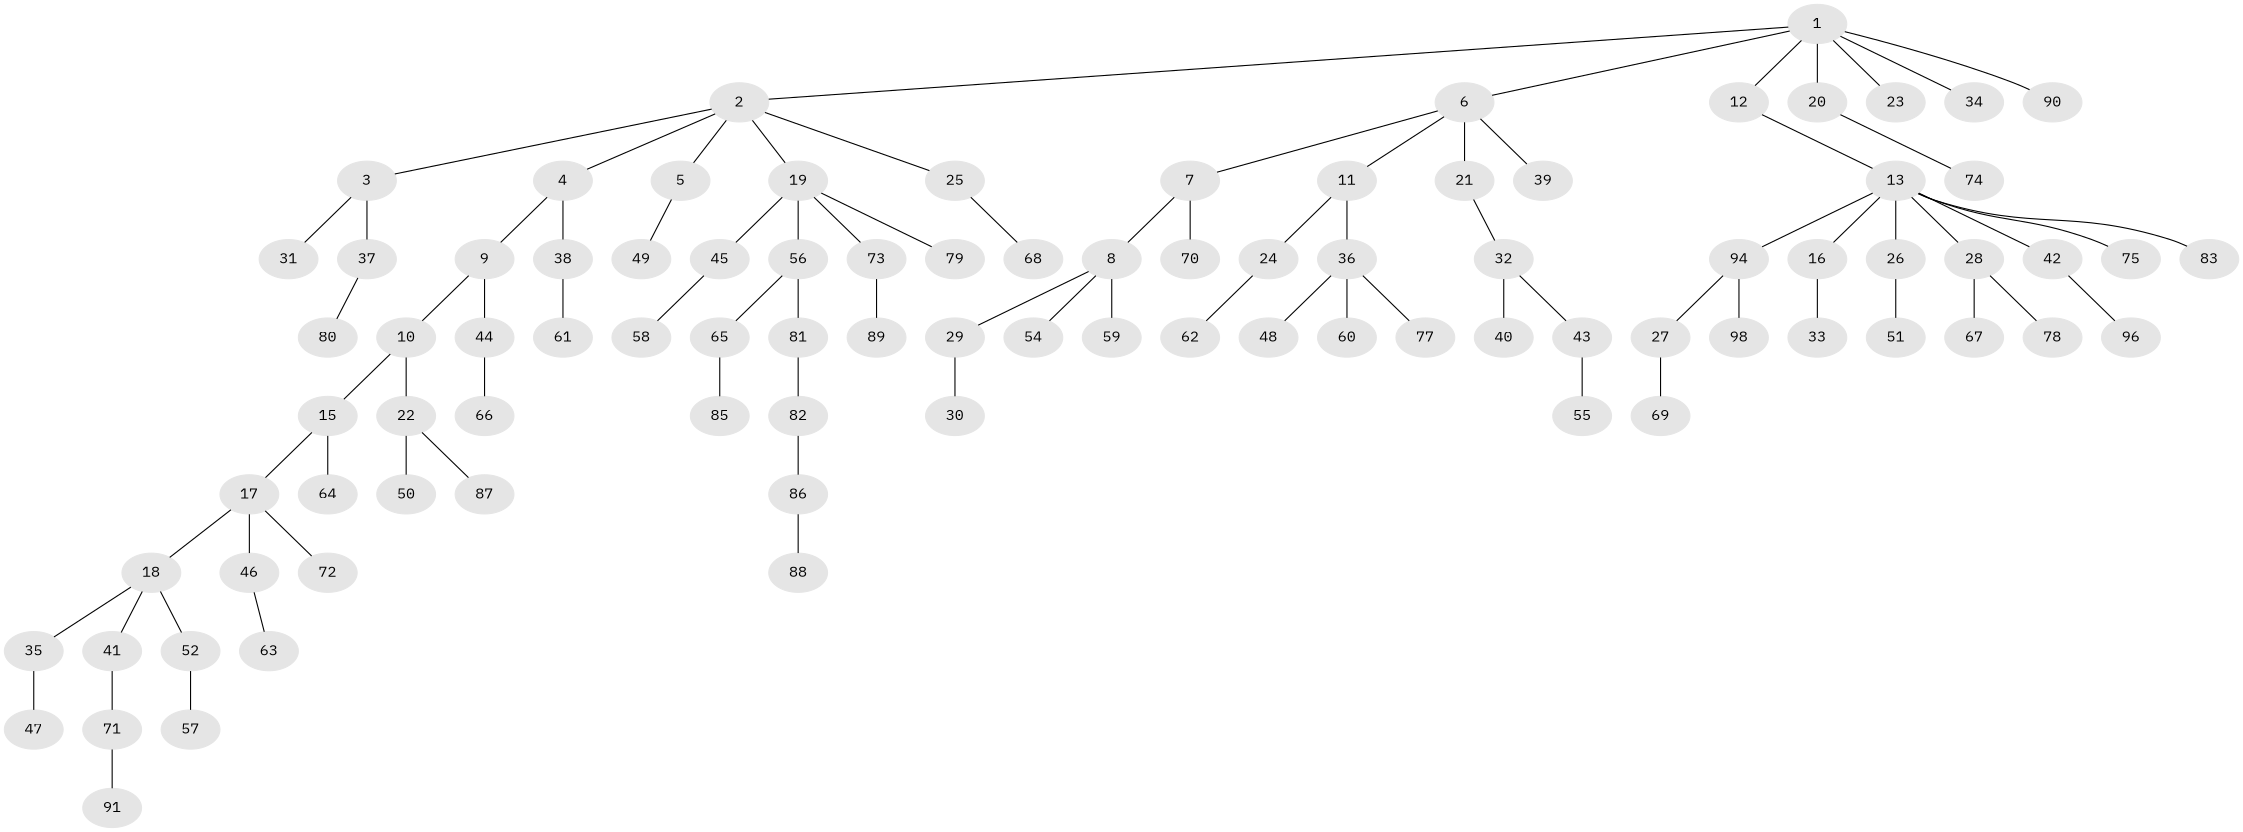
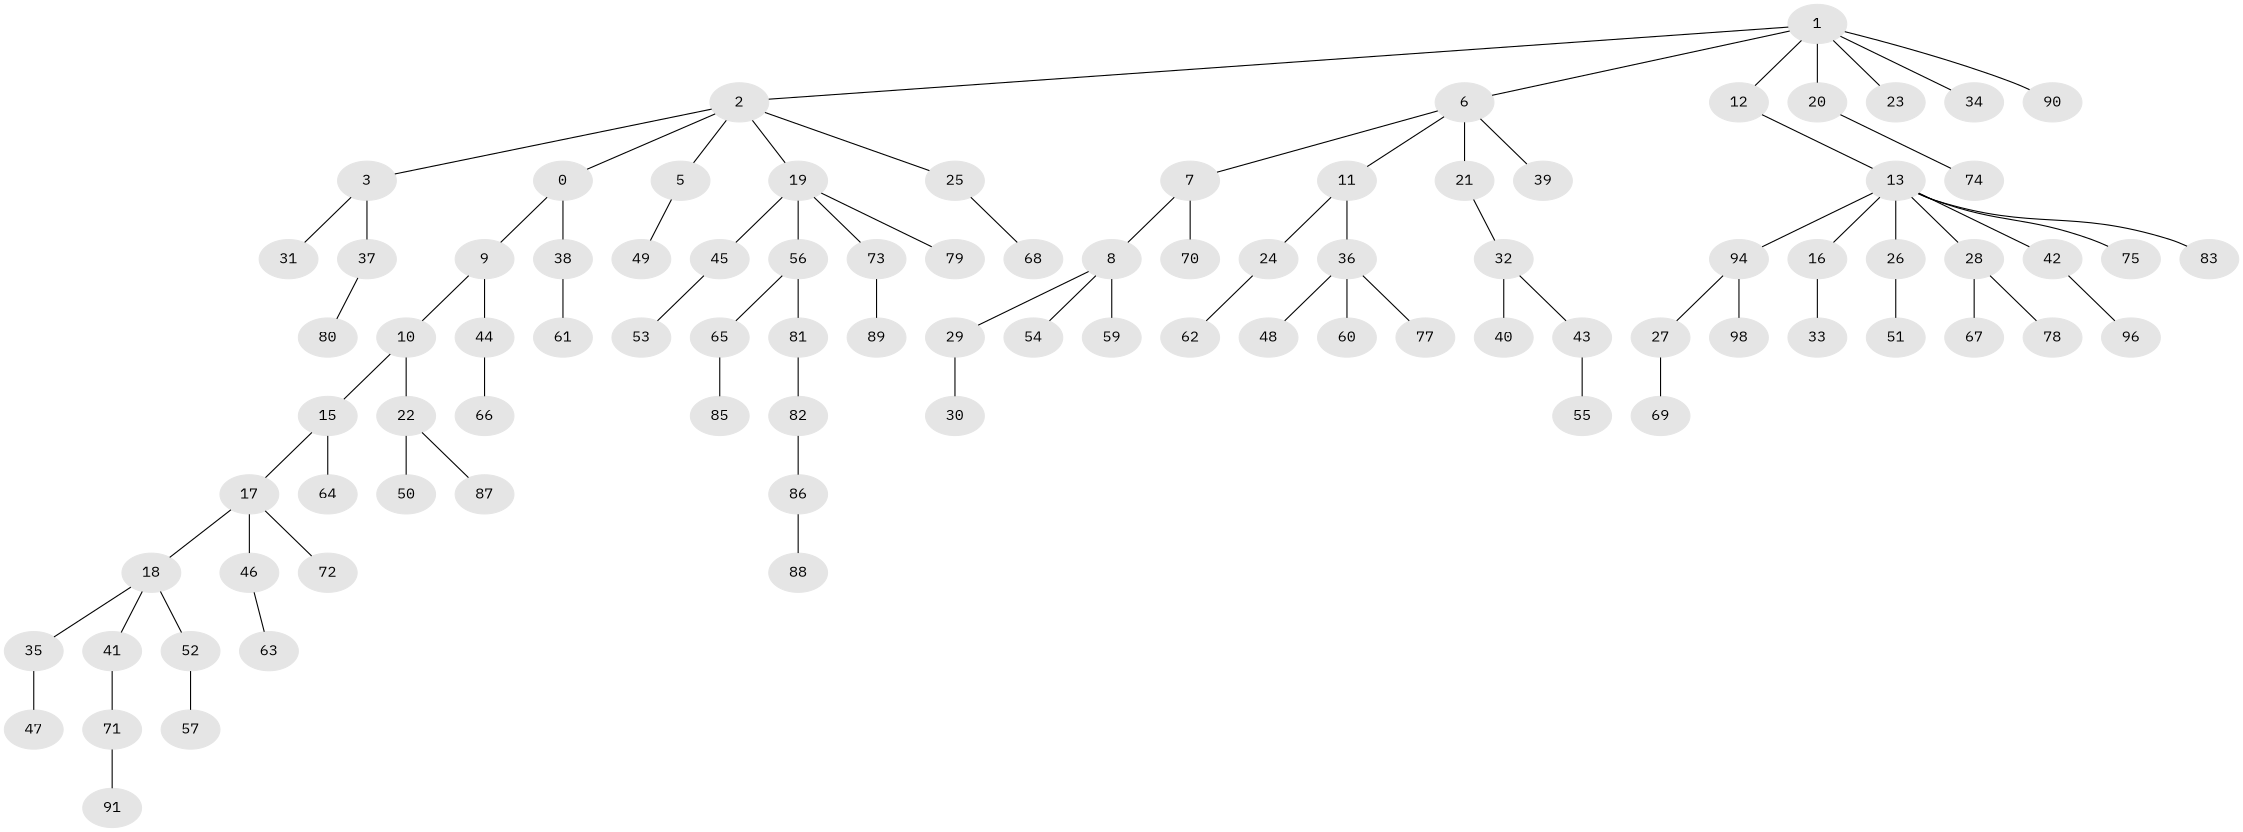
  graph {
    fontname="IBM Plex Mono"
    node [color=gray90 fontname="IBM Plex Mono" style=filled]
    edge [fontname="IBM Plex Mono"]
    1
    2
    6
    12
    20
    23
    34
    90
    3
-   4
+   4 [label=0]
    5
    19
    25
    7
    11
    21
    39
    13
    74
    31
    37
    9
    38
    49
    45
    56
    73
    79
    68
    80
    10
    44
    61
    8
    70
    24
    36
    32
    29
    54
    59
    30
    15
    22
    66
    17
    64
    50
    87
    62
    48
    60
    77
    n54 [label=94]
    16
    26
    28
    42
    75
    83
    27
    n62 [label=98]
    33
    51
    67
    78
    n67 [label=96]
    69
    18
    46
    72
    35
    41
    52
    63
    47
    71
    57
-   53 [label=58]
+   53
    65
    81
    89
    40
    43
    55
    91
    85
    82
    86
    88
    1 -- 2
    1 -- 6
    1 -- 12
    1 -- 20
    1 -- 23
    1 -- 34
    1 -- 90
    2 -- 3
    2 -- 4
    2 -- 5
    2 -- 19
    2 -- 25
    6 -- 7
    6 -- 11
    6 -- 21
    6 -- 39
    12 -- 13
    20 -- 74
    3 -- 31
    3 -- 37
    4 -- 9
    4 -- 38
    5 -- 49
    19 -- 45
    19 -- 56
    19 -- 73
    19 -- 79
    25 -- 68
    7 -- 8
    7 -- 70
    11 -- 24
    11 -- 36
    21 -- 32
    13 -- n54
    13 -- 16
    13 -- 26
    13 -- 28
    13 -- 42
    13 -- 75
    13 -- 83
    37 -- 80
    9 -- 10
    9 -- 44
    38 -- 61
    45 -- 53
    56 -- 65
    56 -- 81
    73 -- 89
    10 -- 15
    10 -- 22
    44 -- 66
    8 -- 29
    8 -- 54
    8 -- 59
    24 -- 62
    36 -- 48
    36 -- 60
    36 -- 77
    32 -- 40
    32 -- 43
    29 -- 30
    15 -- 17
    15 -- 64
    22 -- 50
    22 -- 87
    17 -- 18
    17 -- 46
    17 -- 72
    n54 -- 27
    n54 -- n62
    16 -- 33
    26 -- 51
    28 -- 67
    28 -- 78
    42 -- n67
    27 -- 69
    18 -- 35
    18 -- 41
    18 -- 52
    46 -- 63
    35 -- 47
    41 -- 71
    52 -- 57
    71 -- 91
    65 -- 85
    81 -- 82
    43 -- 55
    82 -- 86
    86 -- 88
  }
